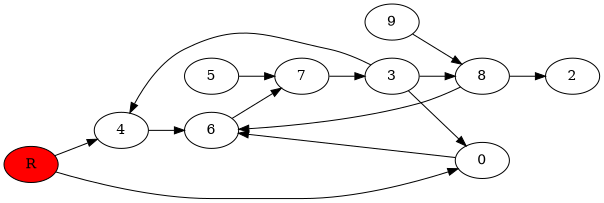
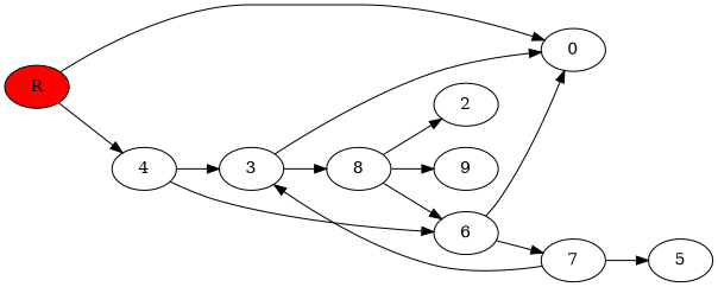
  digraph {
    rankdir=LR
    4
    3
    6
    n4 [label=0]
    8
    7
    5
    2
    9
    R [fillcolor="#ff0000" style=filled]
-   3 -> 4
+   4 -> 3
    4 -> 6
    3 -> n4
    3 -> 8
-   n4 -> 6
+   6 -> n4
    6 -> 7
    8 -> 6
    8 -> 2
-   9 -> 8
+   8 -> 9
    7 -> 3
-   5 -> 7
+   7 -> 5
    R -> 4
    R -> n4
  }
